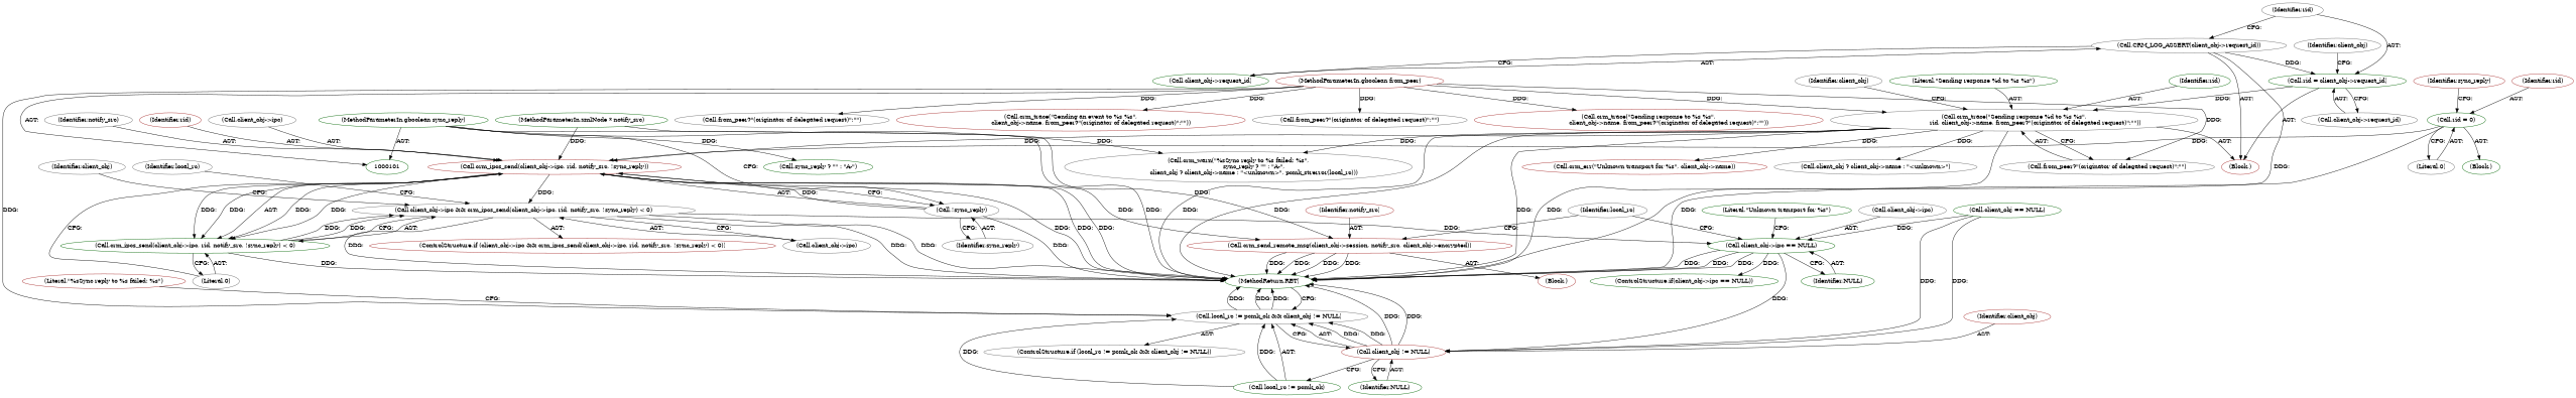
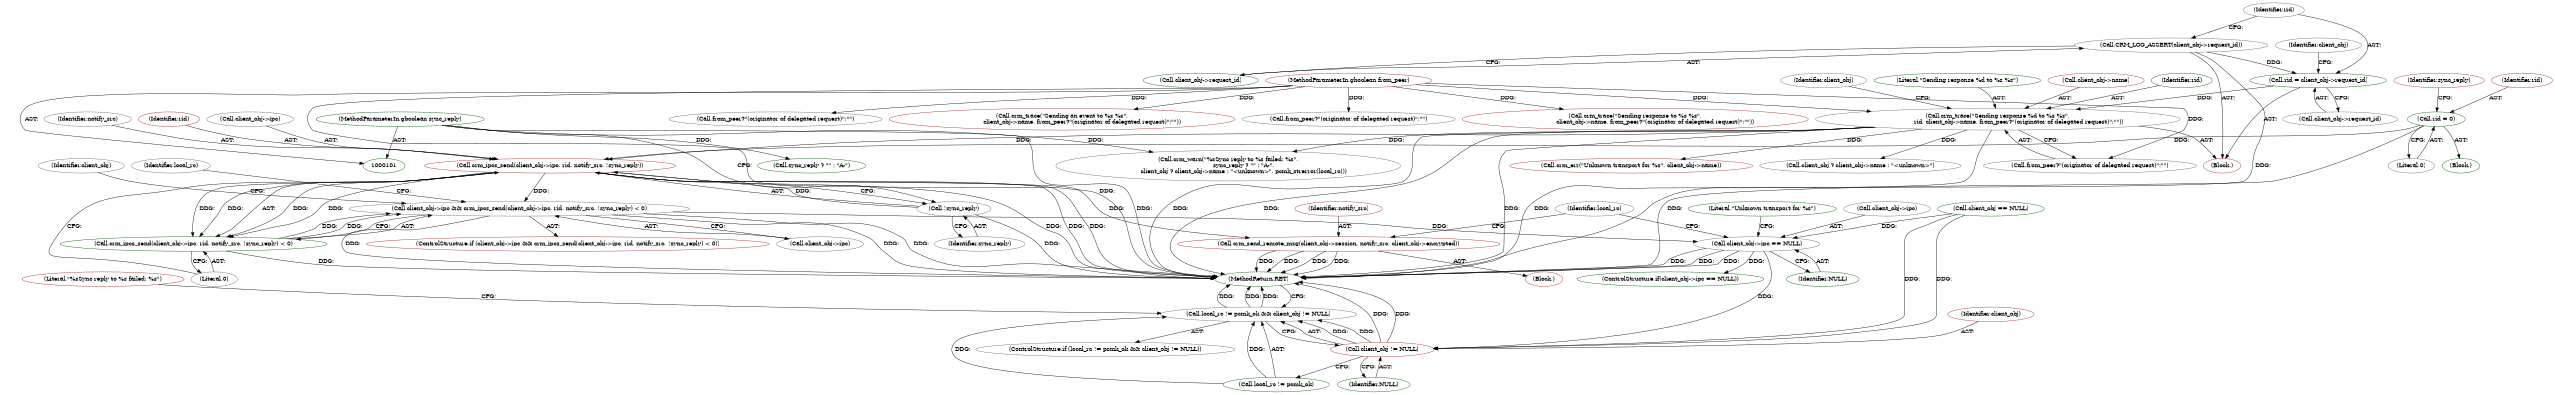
  digraph {
    fontname="DejaVu Serif"
    node [color=gray40 fontname="DejaVu Serif"]
    edge [fontname="DejaVu Serif"]
    n1 [color=brown label="(Call,crm_ipcs_send(client_obj->ipc, rid, notify_src, !sync_reply))"]
    n2 [label="(Call,!sync_reply)"]
    n3 [label="(Call,client_obj->ipc && crm_ipcs_send(client_obj->ipc, rid, notify_src, !sync_reply) < 0)"]
    n4 [color=darkgreen label="(Call,crm_ipcs_send(client_obj->ipc, rid, notify_src, !sync_reply) < 0)"]
    n5 [color=brown label="(Call,crm_send_remote_msg(client_obj->session, notify_src, client_obj->encrypted))"]
    n6 [color=darkgreen label="(MethodReturn,RET)"]
    n7 [label="(Identifier,sync_reply)"]
-   n8 [color=darkgreen label="(Call,client_obj->ipc == NULL)"]
+   n8 [label="(Call,client_obj->ipc == NULL)"]
    n9 [color=brown label="(ControlStructure,if (client_obj->ipc && crm_ipcs_send(client_obj->ipc, rid, notify_src, !sync_reply) < 0))"]
    n10 [label="(Call,client_obj->ipc)"]
    n11 [label="(Literal,0)"]
    n12 [color=brown label="(Block,)"]
    n13 [label="(Call,local_rc != pcmk_ok && client_obj != NULL)"]
    n14 [label="(Call,crm_trace(\"Sending response %d to %s %s\",\n                       rid, client_obj->name, from_peer?\"(originator of delegated request)\":\"\"))"]
    n15 [color=brown label="(Block,)"]
    n16 [color=brown label="(Call,crm_err(\"Unknown transport for %s\", client_obj->name))"]
    n17 [label="(Call,client_obj ? client_obj->name : \"<unknown>\")"]
    n18 [label="(Call,from_peer?\"(originator of delegated request)\":\"\")"]
    n19 [label="(Call,crm_warn(\"%sSync reply to %s failed: %s\",\n                 sync_reply ? \"\" : \"A-\",\n                 client_obj ? client_obj->name : \"<unknown>\", pcmk_strerror(local_rc)))"]
    n20 [color=darkgreen label="(Call,rid = client_obj->request_id)"]
    n21 [label="(Call,client_obj->request_id)"]
    n22 [label="(Call,CRM_LOG_ASSERT(client_obj->request_id))"]
    n23 [color=darkgreen label="(Call,client_obj->request_id)"]
    n24 [color=brown label="(MethodParameterIn,gboolean from_peer)"]
    n25 [label="(Call,from_peer?\"(originator of delegated request)\":\"\")"]
    n26 [color=brown label="(Call,crm_trace(\"Sending an event to %s %s\",\n                      client_obj->name, from_peer?\"(originator of delegated request)\":\"\"))"]
    n27 [label="(Call,from_peer?\"(originator of delegated request)\":\"\")"]
    n28 [color=brown label="(Call,crm_trace(\"Sending response to %s %s\",\n                      client_obj->name, from_peer?\"(originator of delegated request)\":\"\"))"]
    1000101 [color=darkgreen]
    n30 [color=darkgreen label="(Call,rid = 0)"]
    n31 [color=darkgreen label="(Block,)"]
    n32 [label="(Literal,0)"]
-   n33 [color=darkgreen label="(MethodParameterIn,xmlNode * notify_src)"]
    n34 [color=darkgreen label="(MethodParameterIn,gboolean sync_reply)"]
    n35 [color=darkgreen label="(Call,sync_reply ? \"\" : \"A-\")"]
    n36 [color=brown label="(Call,client_obj != NULL)"]
    n37 [color=darkgreen label="(ControlStructure,if(client_obj->ipc == NULL))"]
    n38 [color=darkgreen label="(Identifier,NULL)"]
    n39 [color=darkgreen label="(Identifier,NULL)"]
    n40 [color=darkgreen label="(Call,local_rc != pcmk_ok)"]
    n41 [label="(ControlStructure,if (local_rc != pcmk_ok && client_obj != NULL))"]
    n42 [label="(Identifier,client_obj)"]
    n43 [color=darkgreen label="(Literal,\"Sending response %d to %s %s\")"]
    n44 [label="(Identifier,local_rc)"]
    n45 [color=darkgreen label="(Call,client_obj == NULL)"]
    n46 [label="(Call,client_obj->ipc)"]
    n47 [label="(Identifier,rid)"]
    n48 [label="(Identifier,local_rc)"]
    n49 [color=brown label="(Identifier,client_obj)"]
    n50 [color=brown label="(Identifier,rid)"]
+   n51 [color=brown label="(Call,client_obj->name)"]
    n52 [color=darkgreen label="(Identifier,rid)"]
    n53 [color=brown label="(Literal,\"%sSync reply to %s failed: %s\")"]
    n54 [label="(Identifier,client_obj)"]
    n55 [label="(Call,client_obj->ipc)"]
    n56 [color=brown label="(Identifier,notify_src)"]
    n57 [color=darkgreen label="(Literal,\"Unknown transport for %s\")"]
    n58 [label="(Identifier,client_obj)"]
    n59 [color=brown label="(Identifier,sync_reply)"]
    n60 [label="(Identifier,notify_src)"]
    n61 [color=brown label="(Identifier,rid)"]
    n1 -> n2 [label="CFG: "]
    n1 -> n3 [label="DDG: "]
    n1 -> n4 [label="AST: "]
    n1 -> n4 [label="DDG: "]
    n1 -> n4 [label="DDG: "]
    n1 -> n4 [label="DDG: "]
    n1 -> n4 [label="DDG: "]
    n1 -> n5 [label="DDG: "]
    n1 -> n6 [label="DDG: "]
    n1 -> n6 [label="DDG: "]
    n1 -> n6 [label="DDG: "]
    n2 -> n1 [label="AST: "]
    n2 -> n1 [label="DDG: "]
    n2 -> n6 [label="DDG: "]
    n2 -> n7 [label="CFG: "]
    n3 -> n4 [label="CFG: "]
    n3 -> n6 [label="DDG: "]
    n3 -> n6 [label="DDG: "]
    n3 -> n6 [label="DDG: "]
    n3 -> n8 [label="DDG: "]
    n3 -> n9 [label="AST: "]
    n3 -> n10 [label="CFG: "]
    n4 -> n3 [label="AST: "]
    n4 -> n3 [label="DDG: "]
    n4 -> n3 [label="DDG: "]
    n4 -> n6 [label="DDG: "]
    n4 -> n11 [label="CFG: "]
    n5 -> n6 [label="DDG: "]
    n5 -> n6 [label="DDG: "]
    n5 -> n6 [label="DDG: "]
    n5 -> n6 [label="DDG: "]
    n5 -> n12 [label="AST: "]
    n6 -> n13 [label="CFG: "]
    n7 -> n2 [label="AST: "]
    n8 -> n6 [label="DDG: "]
    n8 -> n6 [label="DDG: "]
    n8 -> n6 [label="DDG: "]
    n8 -> n36 [label="DDG: "]
    n8 -> n37 [label="DDG: "]
    n8 -> n38 [label="CFG: "]
    n10 -> n3 [label="AST: "]
    n11 -> n1 [label="CFG: "]
    n11 -> n4 [label="AST: "]
    n13 -> n6 [label="DDG: "]
    n13 -> n6 [label="DDG: "]
    n13 -> n6 [label="DDG: "]
    n13 -> n36 [label="CFG: "]
    n13 -> n41 [label="AST: "]
    n14 -> n1 [label="DDG: "]
    n14 -> n6 [label="DDG: "]
    n14 -> n6 [label="DDG: "]
    n14 -> n6 [label="DDG: "]
    n14 -> n6 [label="DDG: "]
    n14 -> n15 [label="AST: "]
    n14 -> n16 [label="DDG: "]
    n14 -> n17 [label="DDG: "]
    n14 -> n18 [label="CFG: "]
    n14 -> n19 [label="DDG: "]
    n18 -> n14 [label="AST: "]
    n20 -> n14 [label="DDG: "]
    n20 -> n15 [label="AST: "]
    n20 -> n21 [label="CFG: "]
    n21 -> n20 [label="AST: "]
    n22 -> n6 [label="DDG: "]
    n22 -> n15 [label="AST: "]
    n22 -> n20 [label="DDG: "]
    n22 -> n23 [label="CFG: "]
    n23 -> n22 [label="AST: "]
-   n24 -> n13 [label="DDG: "]
+   n24 -> n6 [label="DDG: "]
    n24 -> n14 [label="DDG: "]
    n24 -> n18 [label="DDG: "]
    n24 -> n25 [label="DDG: "]
    n24 -> n26 [label="DDG: "]
    n24 -> n27 [label="DDG: "]
    n24 -> n28 [label="DDG: "]
    n24 -> 1000101 [label="AST: "]
    n30 -> n1 [label="DDG: "]
    n30 -> n6 [label="DDG: "]
    n30 -> n31 [label="AST: "]
    n30 -> n32 [label="CFG: "]
    n32 -> n30 [label="AST: "]
-   n33 -> n1 [label="DDG: "]
-   n33 -> n5 [label="DDG: "]
    n34 -> n2 [label="CFG: "]
    n34 -> n6 [label="DDG: "]
    n34 -> n19 [label="DDG: "]
    n34 -> 1000101 [label="AST: "]
    n34 -> n35 [label="DDG: "]
    n36 -> n6 [label="DDG: "]
    n36 -> n6 [label="DDG: "]
    n36 -> n13 [label="AST: "]
    n36 -> n13 [label="DDG: "]
    n36 -> n13 [label="DDG: "]
    n36 -> n39 [label="CFG: "]
    n36 -> n40 [label="CFG: "]
    n38 -> n8 [label="AST: "]
    n39 -> n36 [label="AST: "]
    n40 -> n13 [label="AST: "]
    n40 -> n13 [label="DDG: "]
    n40 -> n13 [label="DDG: "]
    n42 -> n3 [label="CFG: "]
    n43 -> n14 [label="AST: "]
    n44 -> n3 [label="CFG: "]
    n45 -> n8 [label="DDG: "]
    n45 -> n36 [label="DDG: "]
    n45 -> n36 [label="DDG: "]
    n46 -> n1 [label="AST: "]
    n47 -> n20 [label="AST: "]
    n47 -> n22 [label="CFG: "]
    n48 -> n5 [label="CFG: "]
    n48 -> n8 [label="CFG: "]
    n49 -> n36 [label="AST: "]
    n50 -> n30 [label="AST: "]
+   n51 -> n14 [label="AST: "]
    n52 -> n14 [label="AST: "]
    n53 -> n13 [label="CFG: "]
    n54 -> n20 [label="CFG: "]
    n55 -> n8 [label="AST: "]
    n56 -> n5 [label="AST: "]
    n57 -> n8 [label="CFG: "]
    n58 -> n14 [label="CFG: "]
    n59 -> n30 [label="CFG: "]
    n60 -> n1 [label="AST: "]
    n61 -> n1 [label="AST: "]
  }
